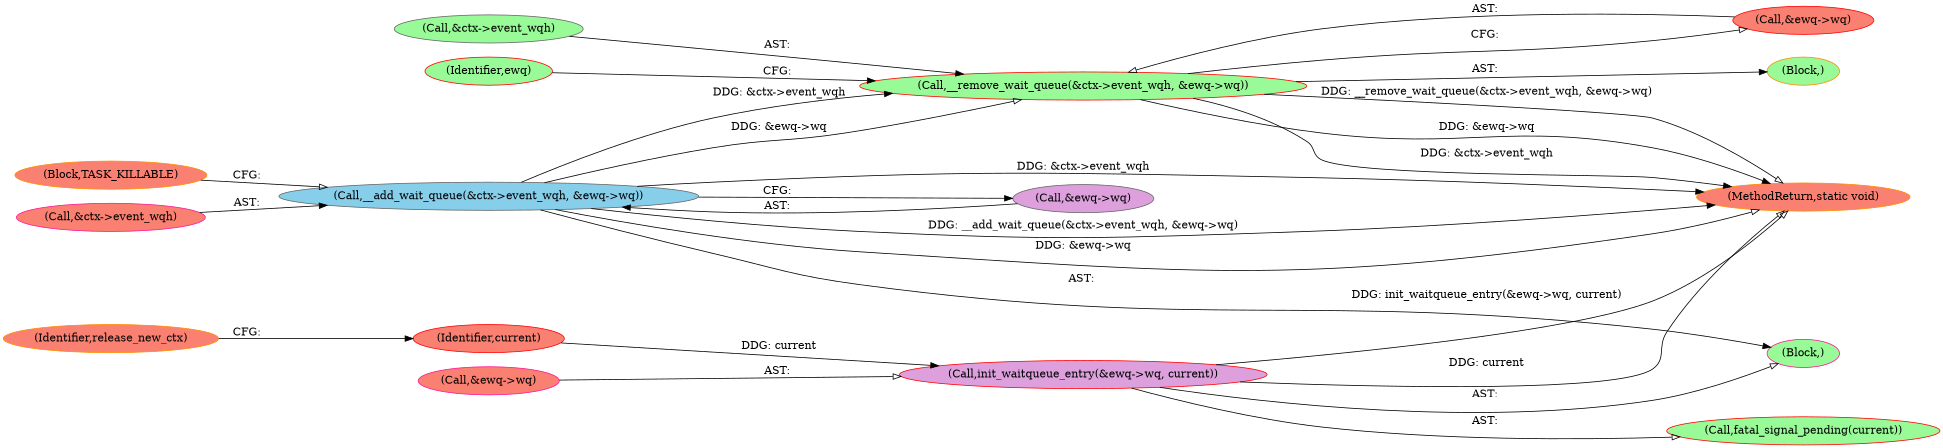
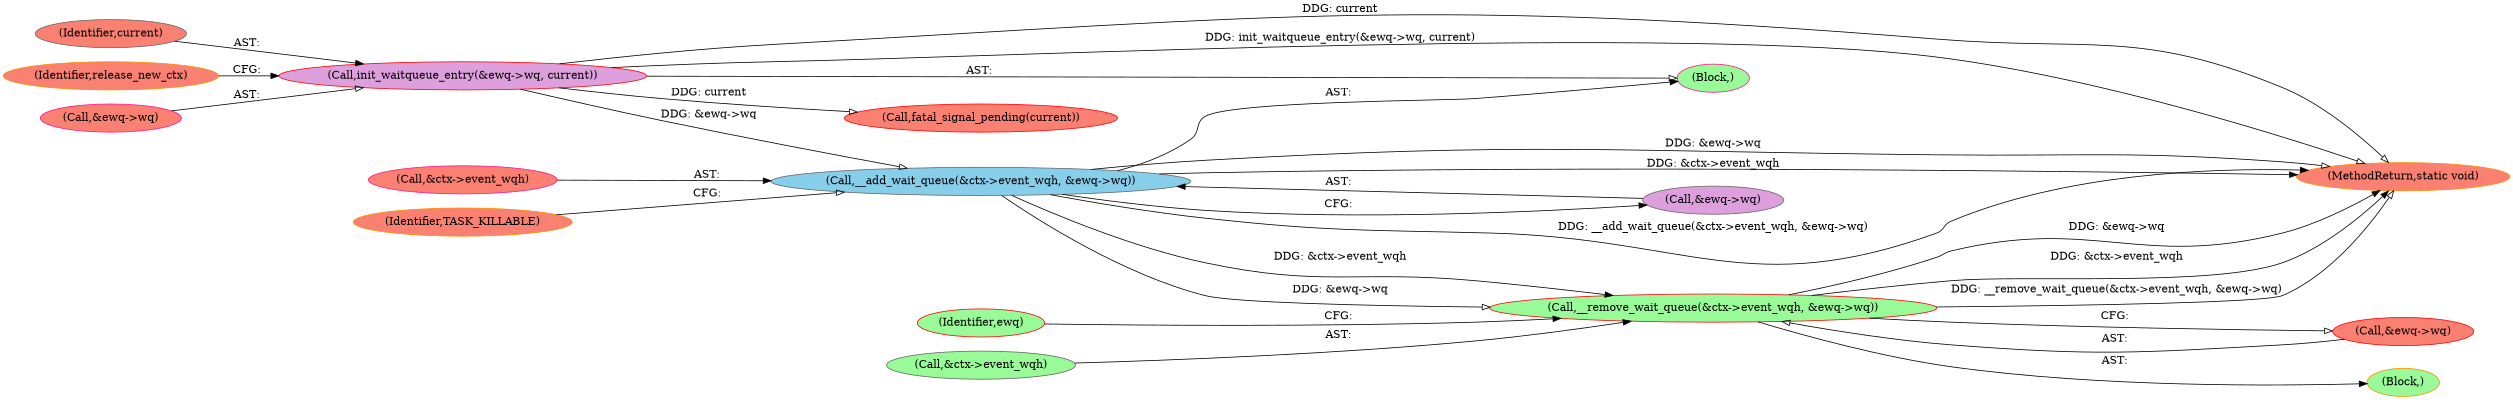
  digraph {
    rankdir=LR
    node [color=red fillcolor=salmon style=filled]
    edge [arrowhead=normal]
    n1 [fillcolor=palegreen label="(Call,__remove_wait_queue(&ctx->event_wqh, &ewq->wq))"]
    n2 [color=darkorange label="(MethodReturn,static void)"]
    n3 [label="(Call,&ewq->wq)"]
    n4 [color=darkorange fillcolor=palegreen label="(Block,)"]
    n5 [color=gray40 fillcolor=skyblue label="(Call,__add_wait_queue(&ctx->event_wqh, &ewq->wq))"]
    n6 [color=gray40 fillcolor=plum label="(Call,&ewq->wq)"]
    n7 [color=deeppink fillcolor=palegreen label="(Block,)"]
    n8 [fillcolor=plum label="(Call,init_waitqueue_entry(&ewq->wq, current))"]
-   n9 [fillcolor=palegreen label="(Call,fatal_signal_pending(current))"]
-   n10 [label="(Identifier,current)"]
+   n9 [label="(Call,fatal_signal_pending(current))"]
+   n10 [color=gray40 label="(Identifier,current)"]
    n11 [color=darkorange label="(Identifier,release_new_ctx)"]
    n12 [color=deeppink label="(Call,&ewq->wq)"]
    n13 [color=deeppink label="(Call,&ctx->event_wqh)"]
    n14 [color=gray40 fillcolor=palegreen label="(Call,&ctx->event_wqh)"]
-   n15 [color=darkorange label="(Block,TASK_KILLABLE)"]
+   n15 [color=darkorange label="(Identifier,TASK_KILLABLE)"]
    n16 [fillcolor=palegreen label="(Identifier,ewq)"]
    n1 -> n2 [label="DDG: &ctx->event_wqh"]
    n1 -> n2 [arrowhead=onormal label="DDG: __remove_wait_queue(&ctx->event_wqh, &ewq->wq)"]
    n1 -> n2 [label="DDG: &ewq->wq"]
    n1 -> n3 [arrowhead=onormal label="CFG: "]
    n1 -> n4 [label="AST: "]
    n3 -> n1 [arrowhead=onormal label="AST: "]
    n5 -> n1 [label="DDG: &ctx->event_wqh"]
    n5 -> n1 [arrowhead=onormal label="DDG: &ewq->wq"]
    n5 -> n2 [label="DDG: __add_wait_queue(&ctx->event_wqh, &ewq->wq)"]
    n5 -> n2 [label="DDG: &ctx->event_wqh"]
    n5 -> n2 [arrowhead=onormal label="DDG: &ewq->wq"]
    n5 -> n6 [label="CFG: "]
    n5 -> n7 [label="AST: "]
    n6 -> n5 [label="AST: "]
    n8 -> n2 [arrowhead=onormal label="DDG: init_waitqueue_entry(&ewq->wq, current)"]
    n8 -> n2 [arrowhead=onormal label="DDG: current"]
+   n8 -> n5 [arrowhead=onormal label="DDG: &ewq->wq"]
    n8 -> n7 [arrowhead=onormal label="AST: "]
-   n8 -> n9 [arrowhead=onormal label="AST: "]
-   n10 -> n8 [label="DDG: current"]
-   n11 -> n10 [label="CFG: "]
+   n8 -> n9 [arrowhead=onormal label="DDG: current"]
+   n10 -> n8 [label="AST: "]
+   n11 -> n8 [label="CFG: "]
    n12 -> n8 [arrowhead=onormal label="AST: "]
    n13 -> n5 [label="AST: "]
    n14 -> n1 [label="AST: "]
    n15 -> n5 [arrowhead=onormal label="CFG: "]
    n16 -> n1 [label="CFG: "]
  }
